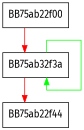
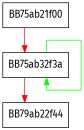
  digraph {
    fontname="Fira Sans"
    splines=ortho
    node [fontname="Fira Sans" shape=box]
    edge [color=red fontname="Fira Sans"]
    n1 [label=BB75ab32f3a]
-   BB75ab22f00
-   BB75ab22f44
+   BB75ab22f00 [label=BB75ab21f00]
+   BB75ab22f44 [label=BB79ab22f44]
    n1 -> n1 [color=green]
    n1 -> BB75ab22f44
    BB75ab22f00 -> n1
  }
